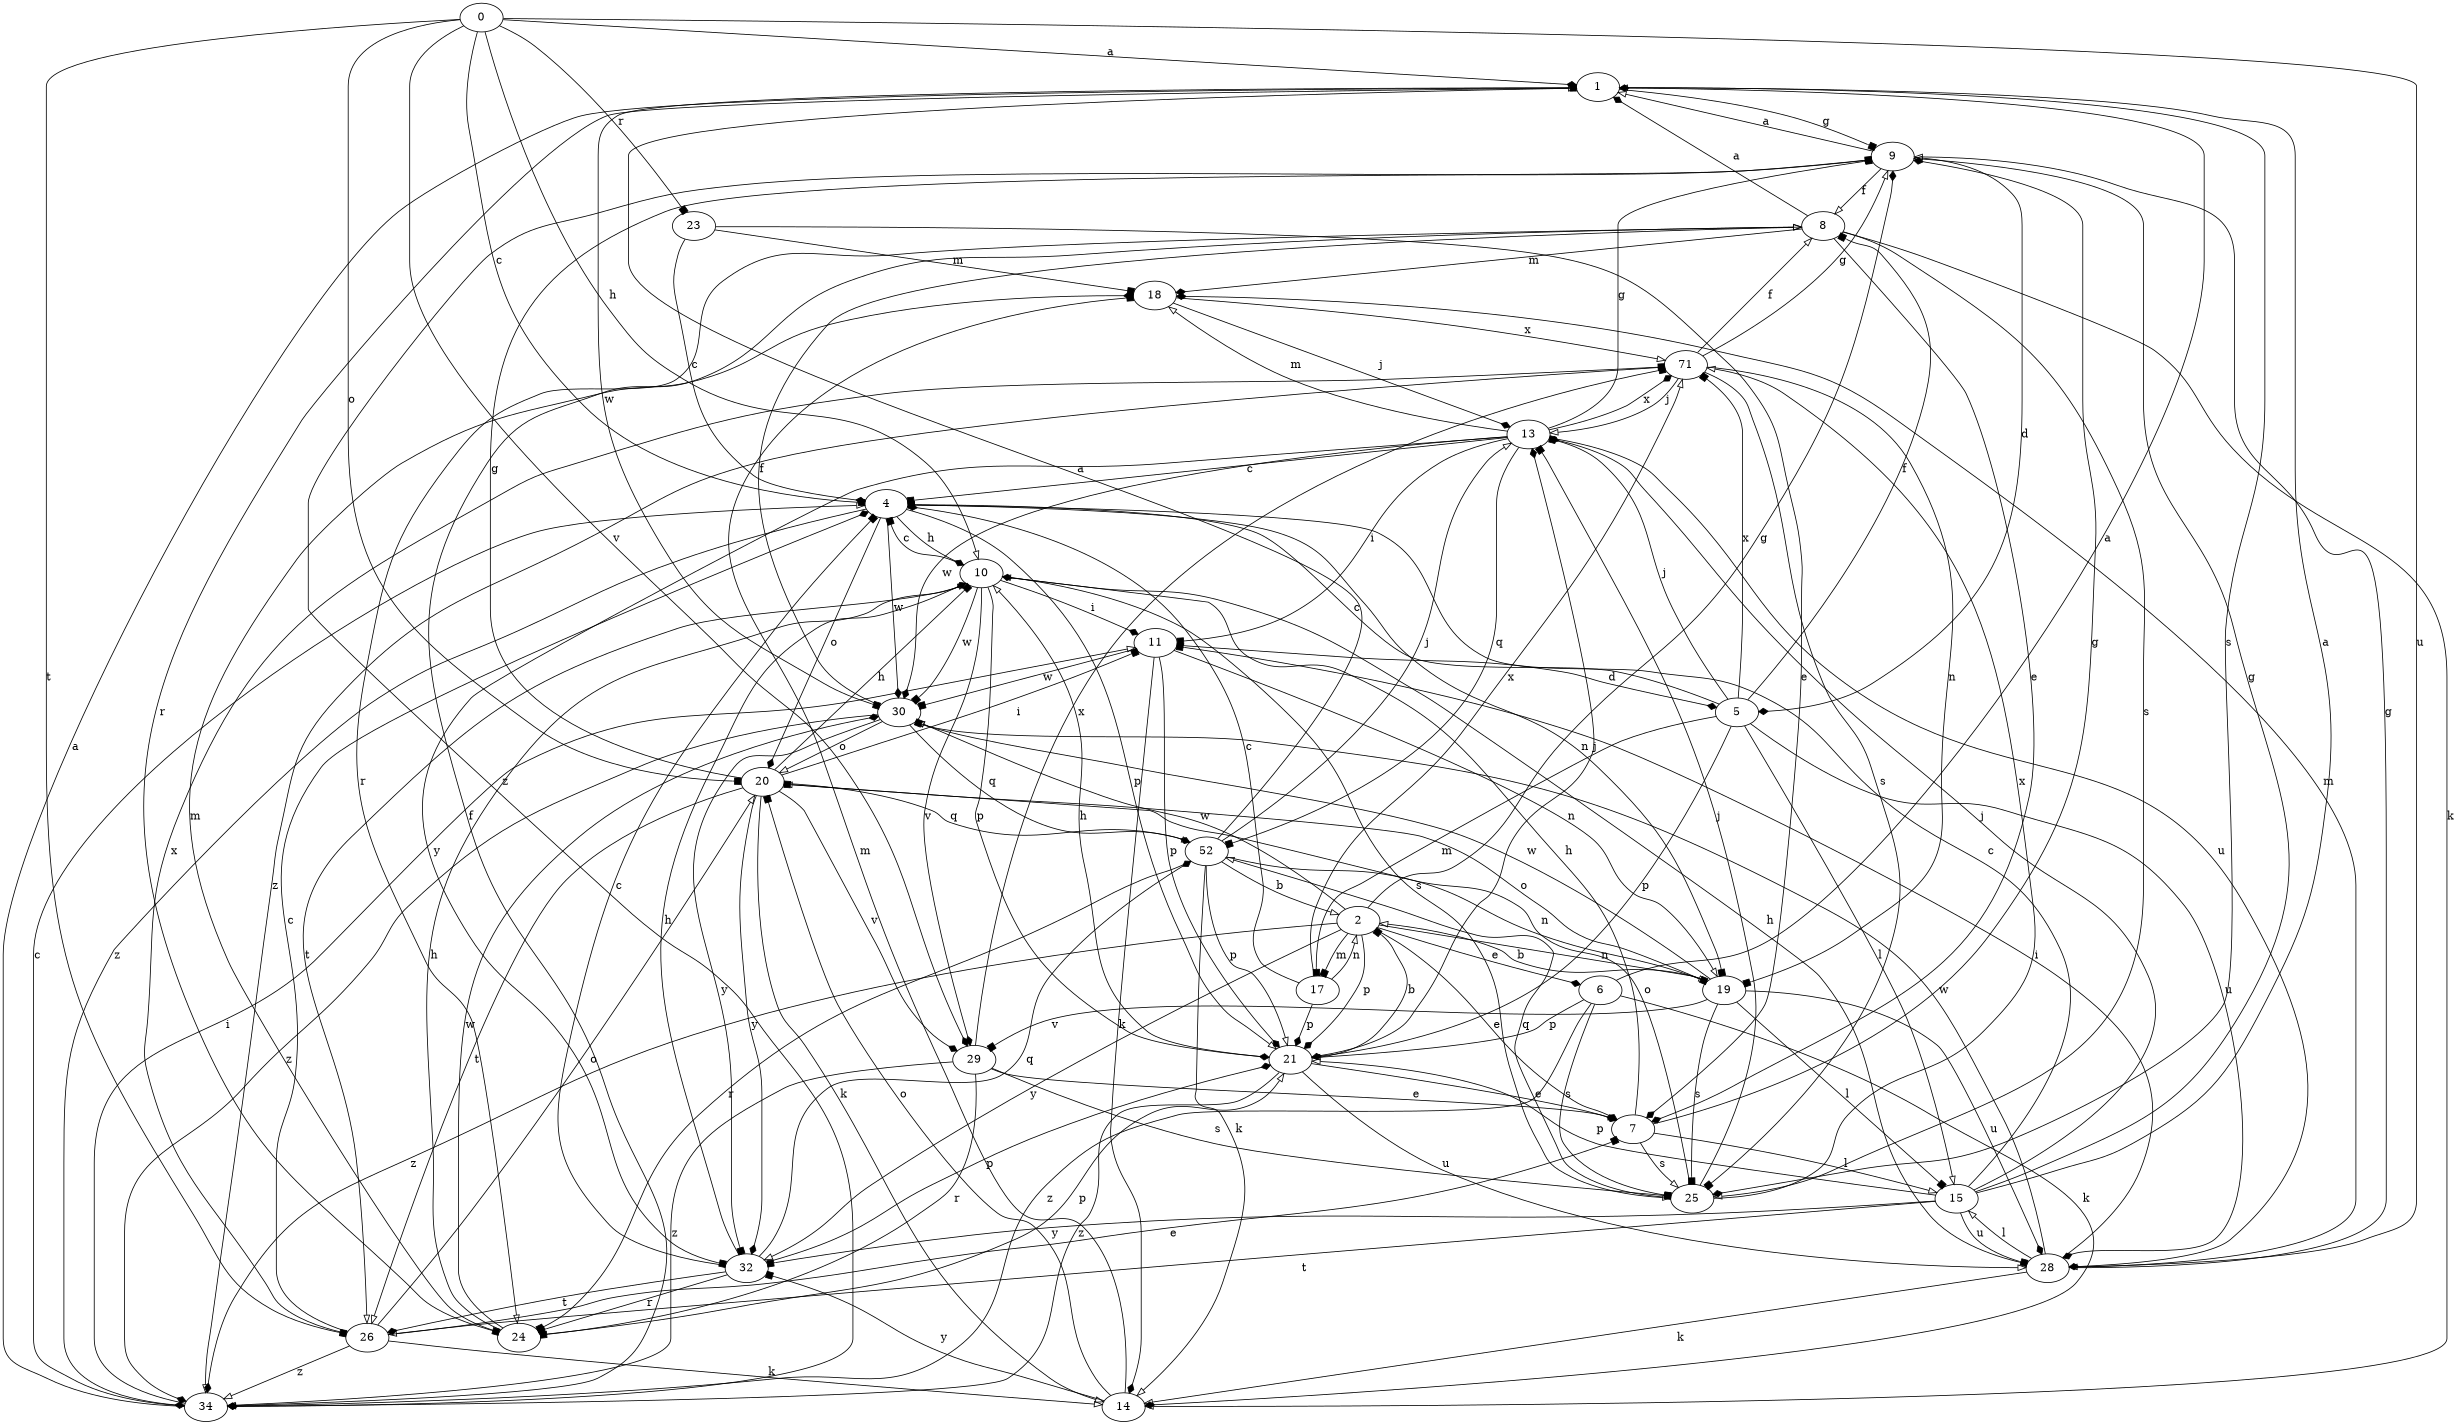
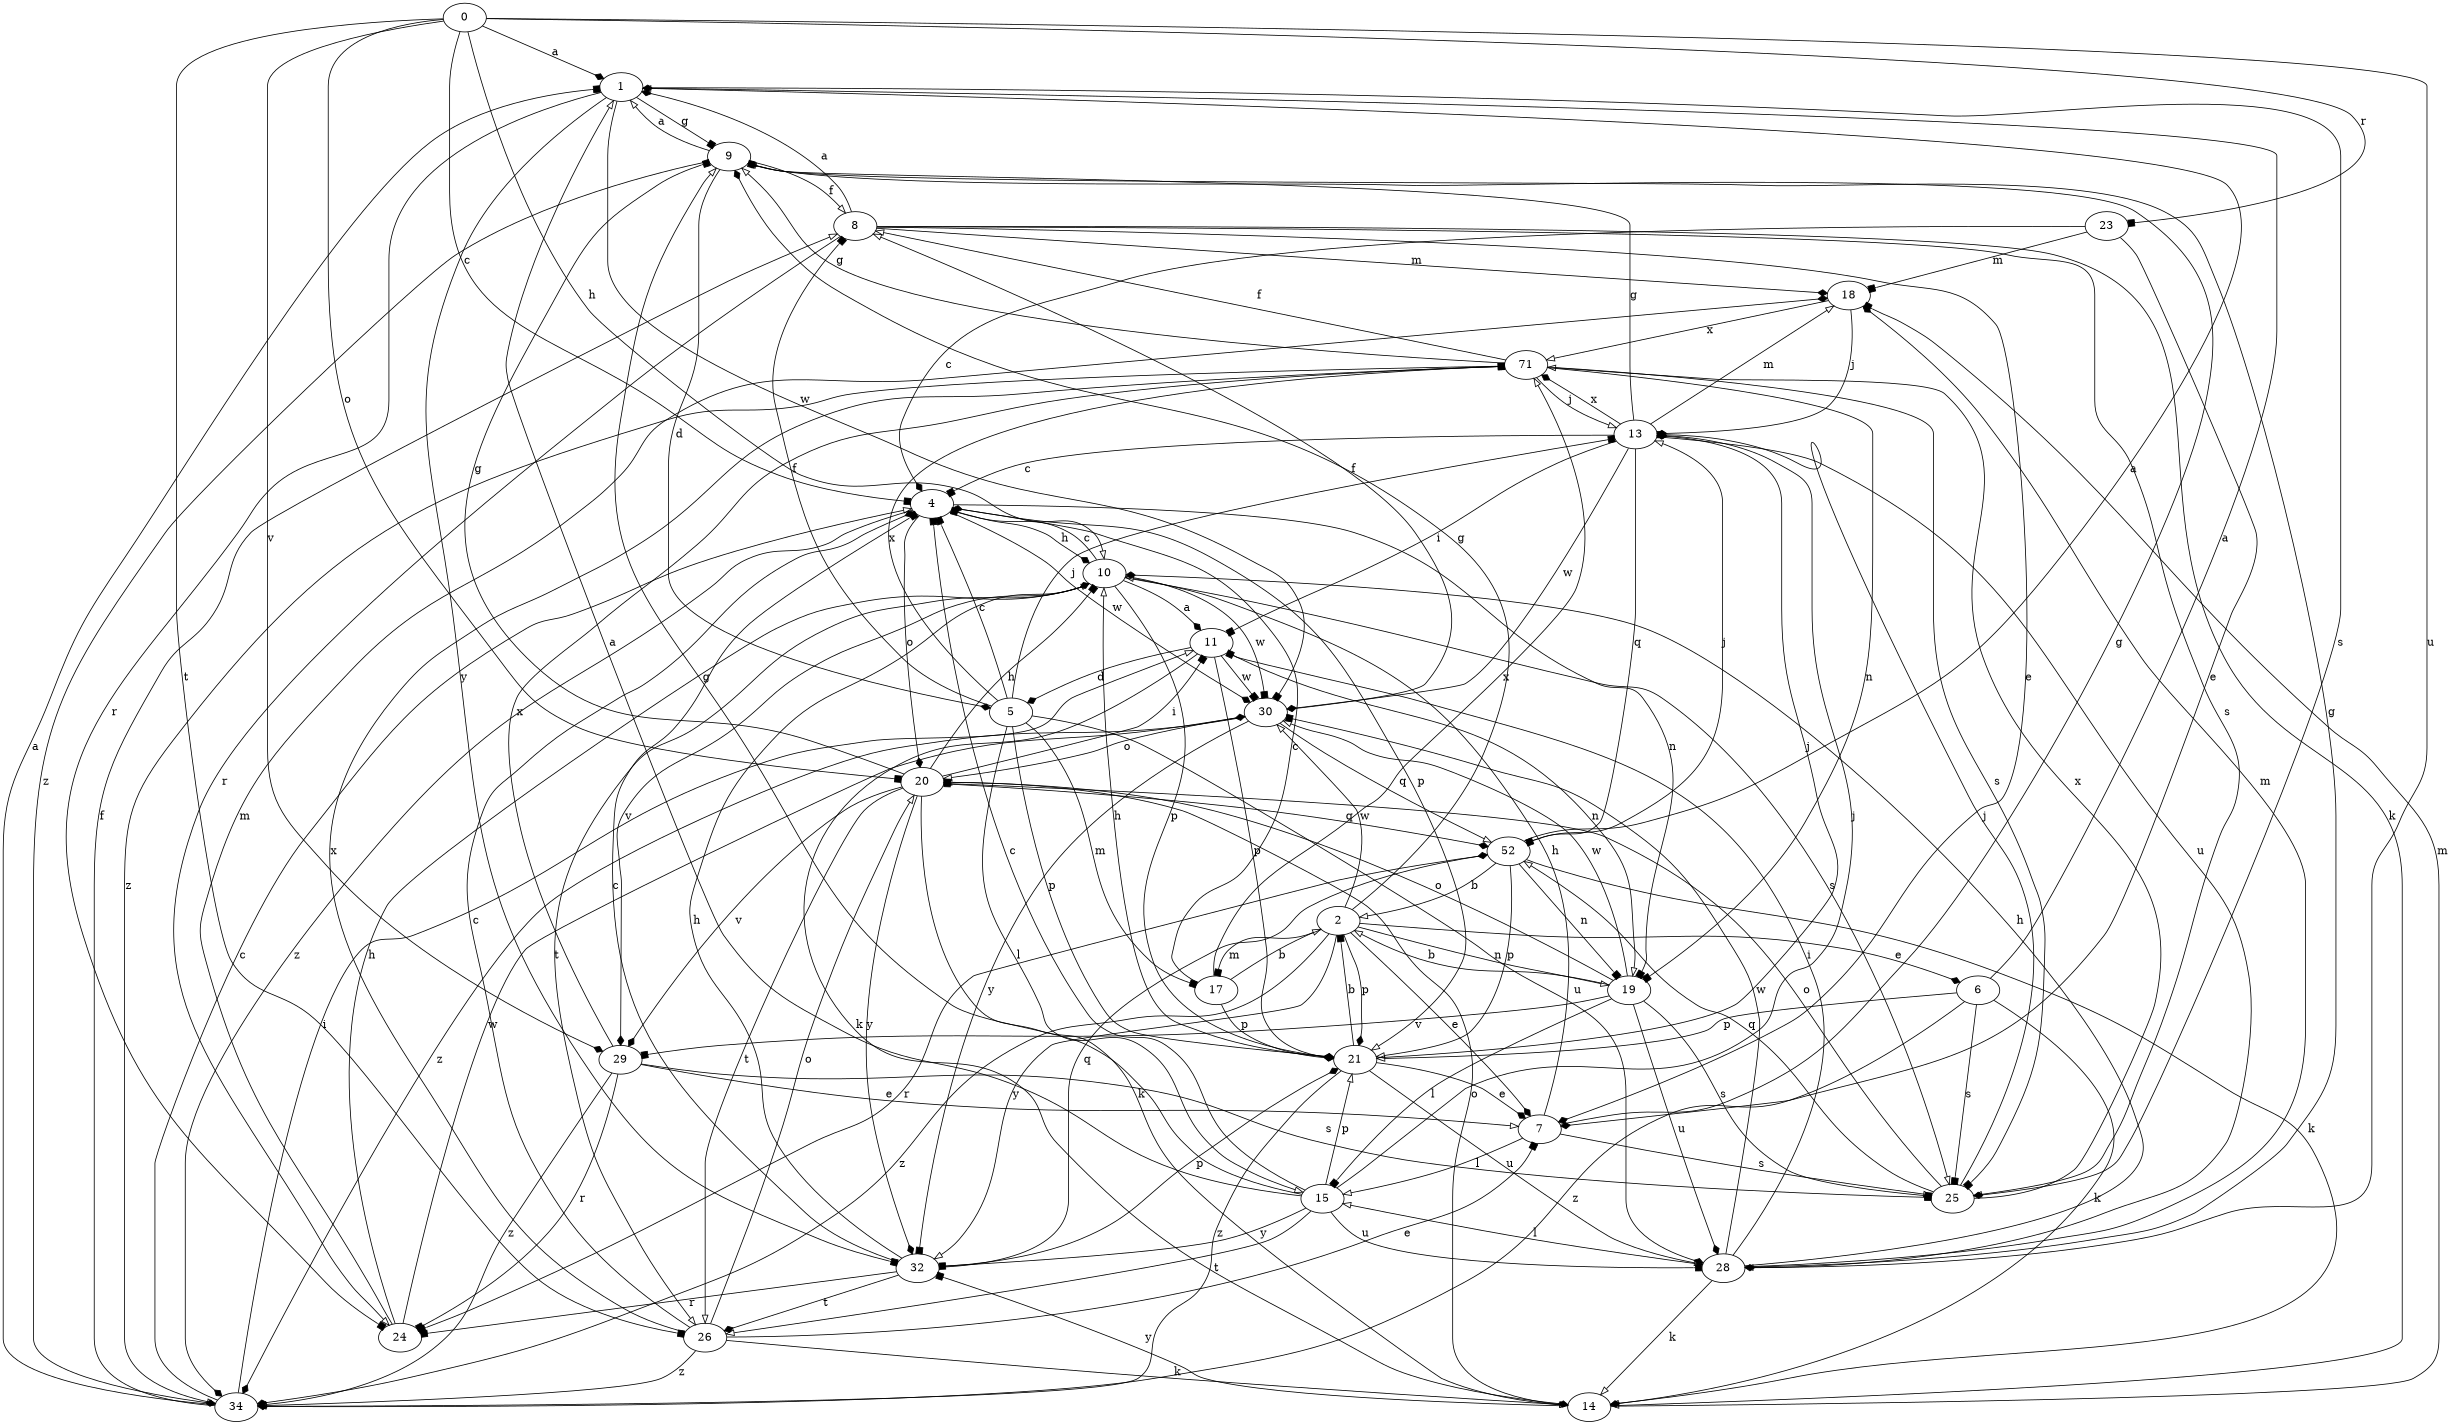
  strict digraph {
    edge [arrowhead=onormal]
    0
    1
    4
    10
    20
    23
    26
    28
    29
    9
    24
    25
    30
    19
    21
    34
    11
    32
    14
    n20 [label=52]
    7
    18
    n23 [label=71]
    15
    5
    8
    13
    2
    6
    17
    0 -> 1 [arrowhead=diamond label=a]
    0 -> 4 [arrowhead=box label=c]
    0 -> 10 [label=h]
    0 -> 20 [arrowhead=box label=o]
    0 -> 23 [arrowhead=box label=r]
    0 -> 26 [arrowhead=box label=t]
    0 -> 28 [label=u]
    0 -> 29 [arrowhead=diamond label=v]
    1 -> 9 [arrowhead=box label=g]
    1 -> 24 [arrowhead=box label=r]
    1 -> 25 [arrowhead=diamond label=s]
    1 -> 30 [arrowhead=box label=w]
    4 -> 10 [arrowhead=diamond label=h]
    4 -> 20 [arrowhead=diamond label=o]
    4 -> 30 [arrowhead=diamond label=w]
    4 -> 19 [arrowhead=box label=n]
    4 -> 21 [label=p]
    4 -> 34 [arrowhead=diamond label=z]
    10 -> 4 [arrowhead=box label=c]
    10 -> 26 [label=t]
    10 -> 29 [arrowhead=diamond label=v]
    10 -> 25 [label=s]
    10 -> 30 [arrowhead=box label=w]
    10 -> 21 [arrowhead=diamond label=p]
-   10 -> 11 [arrowhead=diamond label=i]
+   10 -> 11 [arrowhead=diamond label=a]
    20 -> 10 [arrowhead=box label=h]
    20 -> 26 [label=t]
    20 -> 29 [arrowhead=diamond label=v]
    20 -> 9 [arrowhead=box label=g]
    20 -> 11 [arrowhead=box label=i]
    20 -> 32 [arrowhead=diamond label=y]
    20 -> 14 [label=k]
    20 -> n20 [arrowhead=diamond label=q]
    23 -> 4 [arrowhead=diamond label=c]
    23 -> 7 [arrowhead=diamond label=e]
    23 -> 18 [arrowhead=box label=m]
    26 -> 4 [arrowhead=diamond label=c]
    26 -> 20 [label=o]
    26 -> 34 [label=z]
    26 -> 14 [label=k]
    26 -> 7 [arrowhead=box label=e]
    26 -> n23 [arrowhead=box label=x]
    28 -> 10 [arrowhead=diamond label=h]
    28 -> 9 [label=g]
    28 -> 30 [arrowhead=box label=w]
    28 -> 11 [arrowhead=box label=i]
    28 -> 14 [label=k]
    28 -> 18 [arrowhead=diamond label=m]
    28 -> 15 [label=l]
    29 -> 24 [arrowhead=box label=r]
    29 -> 25 [arrowhead=box label=s]
    29 -> 34 [label=z]
    29 -> 7 [label=e]
    29 -> n23 [arrowhead=box label=x]
    9 -> 1 [label=a]
    9 -> 34 [arrowhead=diamond label=z]
    9 -> 5 [arrowhead=diamond label=d]
    9 -> 8 [label=f]
    24 -> 10 [label=h]
    24 -> 30 [arrowhead=diamond label=w]
-   24 -> 21 [label=p]
    24 -> 18 [arrowhead=diamond label=m]
    25 -> 20 [arrowhead=box label=o]
    25 -> n20 [label=q]
    25 -> n23 [label=x]
    25 -> 13 [arrowhead=box label=j]
    30 -> 20 [label=o]
    30 -> 34 [arrowhead=diamond label=z]
    30 -> 32 [arrowhead=box label=y]
    30 -> n20 [label=q]
    30 -> 8 [label=f]
    19 -> 20 [label=o]
    19 -> 28 [arrowhead=diamond label=u]
    19 -> 29 [arrowhead=box label=v]
    19 -> 25 [arrowhead=box label=s]
    19 -> 30 [label=w]
    19 -> 15 [arrowhead=box label=l]
    19 -> 2 [label=b]
    21 -> 10 [label=h]
    21 -> 28 [label=u]
    21 -> 34 [label=z]
    21 -> 7 [arrowhead=diamond label=e]
    21 -> 13 [arrowhead=diamond label=j]
    21 -> 2 [arrowhead=box label=b]
    34 -> 1 [arrowhead=box label=a]
    34 -> 4 [label=c]
    34 -> 11 [label=i]
    34 -> 8 [label=f]
    11 -> 30 [arrowhead=box label=w]
    11 -> 19 [label=n]
    11 -> 21 [arrowhead=diamond label=p]
    11 -> 14 [arrowhead=diamond label=k]
    11 -> 5 [arrowhead=diamond label=d]
    32 -> 4 [arrowhead=box label=c]
    32 -> 10 [arrowhead=diamond label=h]
    32 -> 26 [arrowhead=diamond label=t]
    32 -> 24 [arrowhead=box label=r]
    32 -> 21 [arrowhead=diamond label=p]
    32 -> n20 [arrowhead=diamond label=q]
    14 -> 20 [arrowhead=box label=o]
    14 -> 32 [arrowhead=box label=y]
    14 -> 18 [arrowhead=box label=m]
    n20 -> 1 [label=a]
    n20 -> 24 [arrowhead=box label=r]
    n20 -> 19 [arrowhead=box label=n]
    n20 -> 21 [label=p]
    n20 -> 14 [label=k]
    n20 -> 13 [label=j]
    n20 -> 2 [label=b]
    7 -> 10 [label=h]
    7 -> 9 [arrowhead=diamond label=g]
    7 -> 25 [label=s]
    7 -> 15 [label=l]
    18 -> n23 [label=x]
    18 -> 13 [arrowhead=diamond label=j]
    n23 -> 9 [label=g]
    n23 -> 25 [arrowhead=box label=s]
    n23 -> 19 [arrowhead=box label=n]
    n23 -> 34 [label=z]
    n23 -> 8 [label=f]
    n23 -> 13 [label=j]
    15 -> 1 [label=a]
    15 -> 4 [arrowhead=box label=c]
    15 -> 26 [label=t]
    15 -> 28 [arrowhead=box label=u]
    15 -> 9 [label=g]
    15 -> 21 [label=p]
    15 -> 32 [arrowhead=box label=y]
    15 -> 13 [arrowhead=diamond label=j]
    5 -> 4 [arrowhead=box label=c]
    5 -> 28 [arrowhead=diamond label=u]
    5 -> 21 [arrowhead=diamond label=p]
    5 -> n23 [arrowhead=box label=x]
    5 -> 15 [label=l]
    5 -> 8 [arrowhead=box label=f]
    5 -> 13 [arrowhead=box label=j]
    5 -> 17 [arrowhead=box label=m]
    8 -> 1 [arrowhead=diamond label=a]
    8 -> 24 [label=r]
    8 -> 25 [label=s]
    8 -> 14 [label=k]
    8 -> 7 [arrowhead=diamond label=e]
    8 -> 18 [arrowhead=diamond label=m]
    13 -> 4 [arrowhead=box label=c]
    13 -> 28 [arrowhead=diamond label=u]
    13 -> 9 [arrowhead=box label=g]
    13 -> 30 [arrowhead=diamond label=w]
    13 -> 11 [arrowhead=box label=i]
-   13 -> 32 [arrowhead=box label=y]
+   1 -> 32 [arrowhead=box label=y]
    13 -> n20 [arrowhead=box label=q]
    13 -> 18 [label=m]
    13 -> n23 [arrowhead=diamond label=x]
    2 -> 9 [arrowhead=diamond label=g]
    2 -> 30 [label=w]
    2 -> 19 [label=n]
    2 -> 21 [arrowhead=diamond label=p]
    2 -> 34 [arrowhead=diamond label=z]
    2 -> 32 [label=y]
    2 -> 7 [arrowhead=diamond label=e]
    2 -> 6 [arrowhead=diamond label=e]
    2 -> 17 [arrowhead=box label=m]
    6 -> 1 [arrowhead=diamond label=a]
    6 -> 25 [arrowhead=box label=s]
    6 -> 21 [label=p]
    6 -> 34 [arrowhead=diamond label=z]
    6 -> 14 [arrowhead=diamond label=k]
    17 -> 4 [arrowhead=diamond label=c]
    17 -> 21 [arrowhead=diamond label=p]
    17 -> n23 [label=x]
-   17 -> 2 [label=n]
+   17 -> 2 [label=b]
  }
